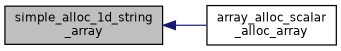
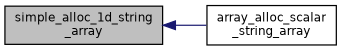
  digraph {
    rankdir=LR
    node [color=black fontname=Helvetica fontsize=10 shape=record style=filled]
    n1 [fillcolor=grey75 fontcolor=black height=0.2 label="simple_alloc_1d_string\l_array" width=0.4]
-   n2 [fillcolor=white height=0.2 label="array_alloc_scalar\l_alloc_array" width=0.4]
+   n2 [fillcolor=white height=0.2 label="array_alloc_scalar\l_string_array" width=0.4]
    n1 -> n2 [color=midnightblue dir=back fontname=Helvetica fontsize=10 labelfontname=Helvetica labelfontsize=10 style=solid]
  }
